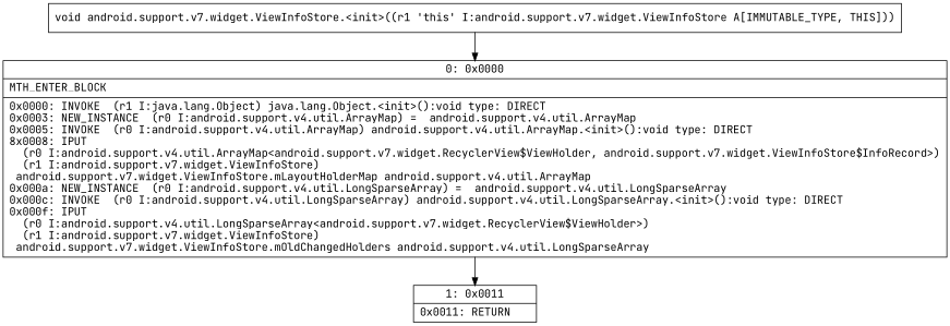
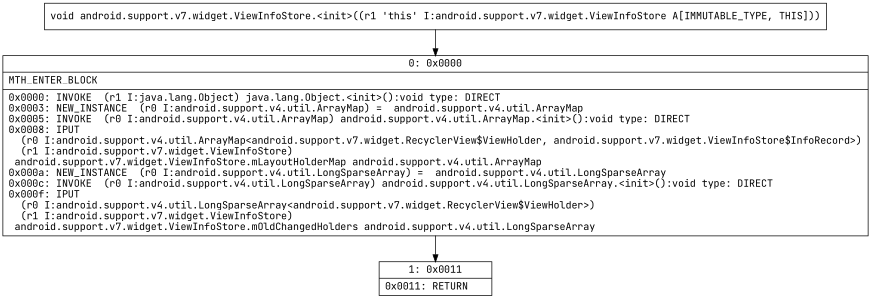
  digraph {
    fontname="JetBrains Mono"
    node [shape=record fontname="JetBrains Mono"]
    edge [fontname="JetBrains Mono"]
-   n1 [label="{0\:\ 0x0000|MTH_ENTER_BLOCK\l|0x0000: INVOKE  (r1 I:java.lang.Object) java.lang.Object.\<init\>():void type: DIRECT \l0x0003: NEW_INSTANCE  (r0 I:android.support.v4.util.ArrayMap) =  android.support.v4.util.ArrayMap \l0x0005: INVOKE  (r0 I:android.support.v4.util.ArrayMap) android.support.v4.util.ArrayMap.\<init\>():void type: DIRECT \l8x0008: IPUT  \l  (r0 I:android.support.v4.util.ArrayMap\<android.support.v7.widget.RecyclerView$ViewHolder, android.support.v7.widget.ViewInfoStore$InfoRecord\>)\l  (r1 I:android.support.v7.widget.ViewInfoStore)\l android.support.v7.widget.ViewInfoStore.mLayoutHolderMap android.support.v4.util.ArrayMap \l0x000a: NEW_INSTANCE  (r0 I:android.support.v4.util.LongSparseArray) =  android.support.v4.util.LongSparseArray \l0x000c: INVOKE  (r0 I:android.support.v4.util.LongSparseArray) android.support.v4.util.LongSparseArray.\<init\>():void type: DIRECT \l0x000f: IPUT  \l  (r0 I:android.support.v4.util.LongSparseArray\<android.support.v7.widget.RecyclerView$ViewHolder\>)\l  (r1 I:android.support.v7.widget.ViewInfoStore)\l android.support.v7.widget.ViewInfoStore.mOldChangedHolders android.support.v4.util.LongSparseArray \l}"]
+   n1 [label="{0\:\ 0x0000|MTH_ENTER_BLOCK\l|0x0000: INVOKE  (r1 I:java.lang.Object) java.lang.Object.\<init\>():void type: DIRECT \l0x0003: NEW_INSTANCE  (r0 I:android.support.v4.util.ArrayMap) =  android.support.v4.util.ArrayMap \l0x0005: INVOKE  (r0 I:android.support.v4.util.ArrayMap) android.support.v4.util.ArrayMap.\<init\>():void type: DIRECT \l0x0008: IPUT  \l  (r0 I:android.support.v4.util.ArrayMap\<android.support.v7.widget.RecyclerView$ViewHolder, android.support.v7.widget.ViewInfoStore$InfoRecord\>)\l  (r1 I:android.support.v7.widget.ViewInfoStore)\l android.support.v7.widget.ViewInfoStore.mLayoutHolderMap android.support.v4.util.ArrayMap \l0x000a: NEW_INSTANCE  (r0 I:android.support.v4.util.LongSparseArray) =  android.support.v4.util.LongSparseArray \l0x000c: INVOKE  (r0 I:android.support.v4.util.LongSparseArray) android.support.v4.util.LongSparseArray.\<init\>():void type: DIRECT \l0x000f: IPUT  \l  (r0 I:android.support.v4.util.LongSparseArray\<android.support.v7.widget.RecyclerView$ViewHolder\>)\l  (r1 I:android.support.v7.widget.ViewInfoStore)\l android.support.v7.widget.ViewInfoStore.mOldChangedHolders android.support.v4.util.LongSparseArray \l}"]
    n2 [label="{1\:\ 0x0011|0x0011: RETURN   \l}"]
    n3 [label="{void android.support.v7.widget.ViewInfoStore.\<init\>((r1 'this' I:android.support.v7.widget.ViewInfoStore A[IMMUTABLE_TYPE, THIS])) }"]
    n1 -> n2
    n3 -> n1
  }
